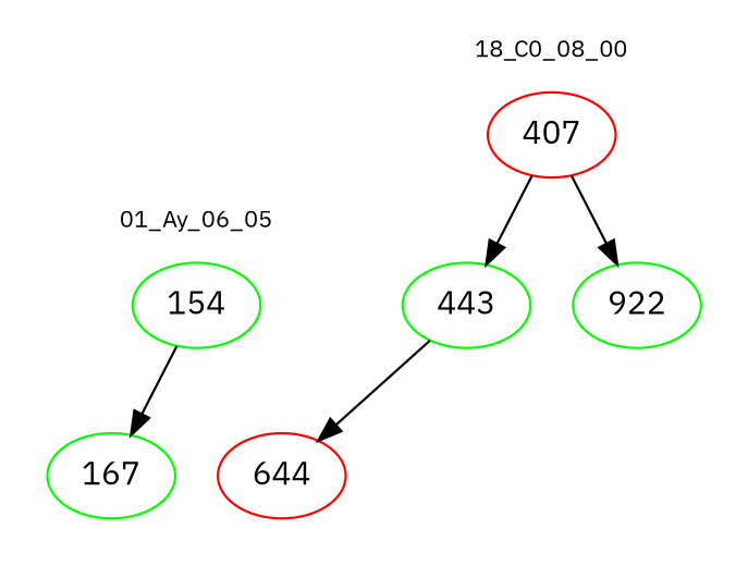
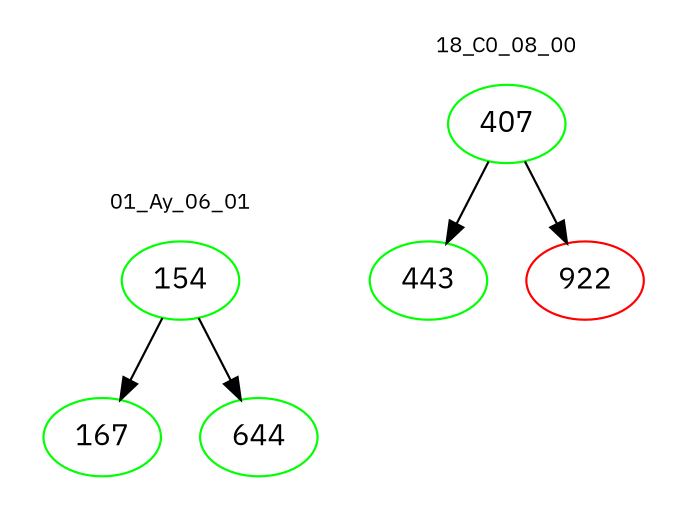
  digraph {
    fontname="IBM Plex Sans"
    node [color=green fontname="IBM Plex Sans"]
    edge [color=black fontname="IBM Plex Sans"]
    n1 [label=154]
    n2 [label=167]
-   n3 [color=red label=644]
-   n4 [color=red label=407]
+   n3 [label=644]
+   n4 [label=407]
    n5 [label=443]
-   n6 [label=922]
+   n6 [color=red label=922]
    subgraph cluster_1 {
      color=white
      fontsize=10
-     label="01_Ay_06_05"
+     label="01_Ay_06_01"
      n1
      n2
      n3
    }
    subgraph cluster_2 {
      color=white
      fontsize=10
      label="18_C0_08_00"
      n4
      n5
      n6
    }
    n1 -> n2
-   n5 -> n3
+   n1 -> n3
    n4 -> n5
    n4 -> n6
  }
